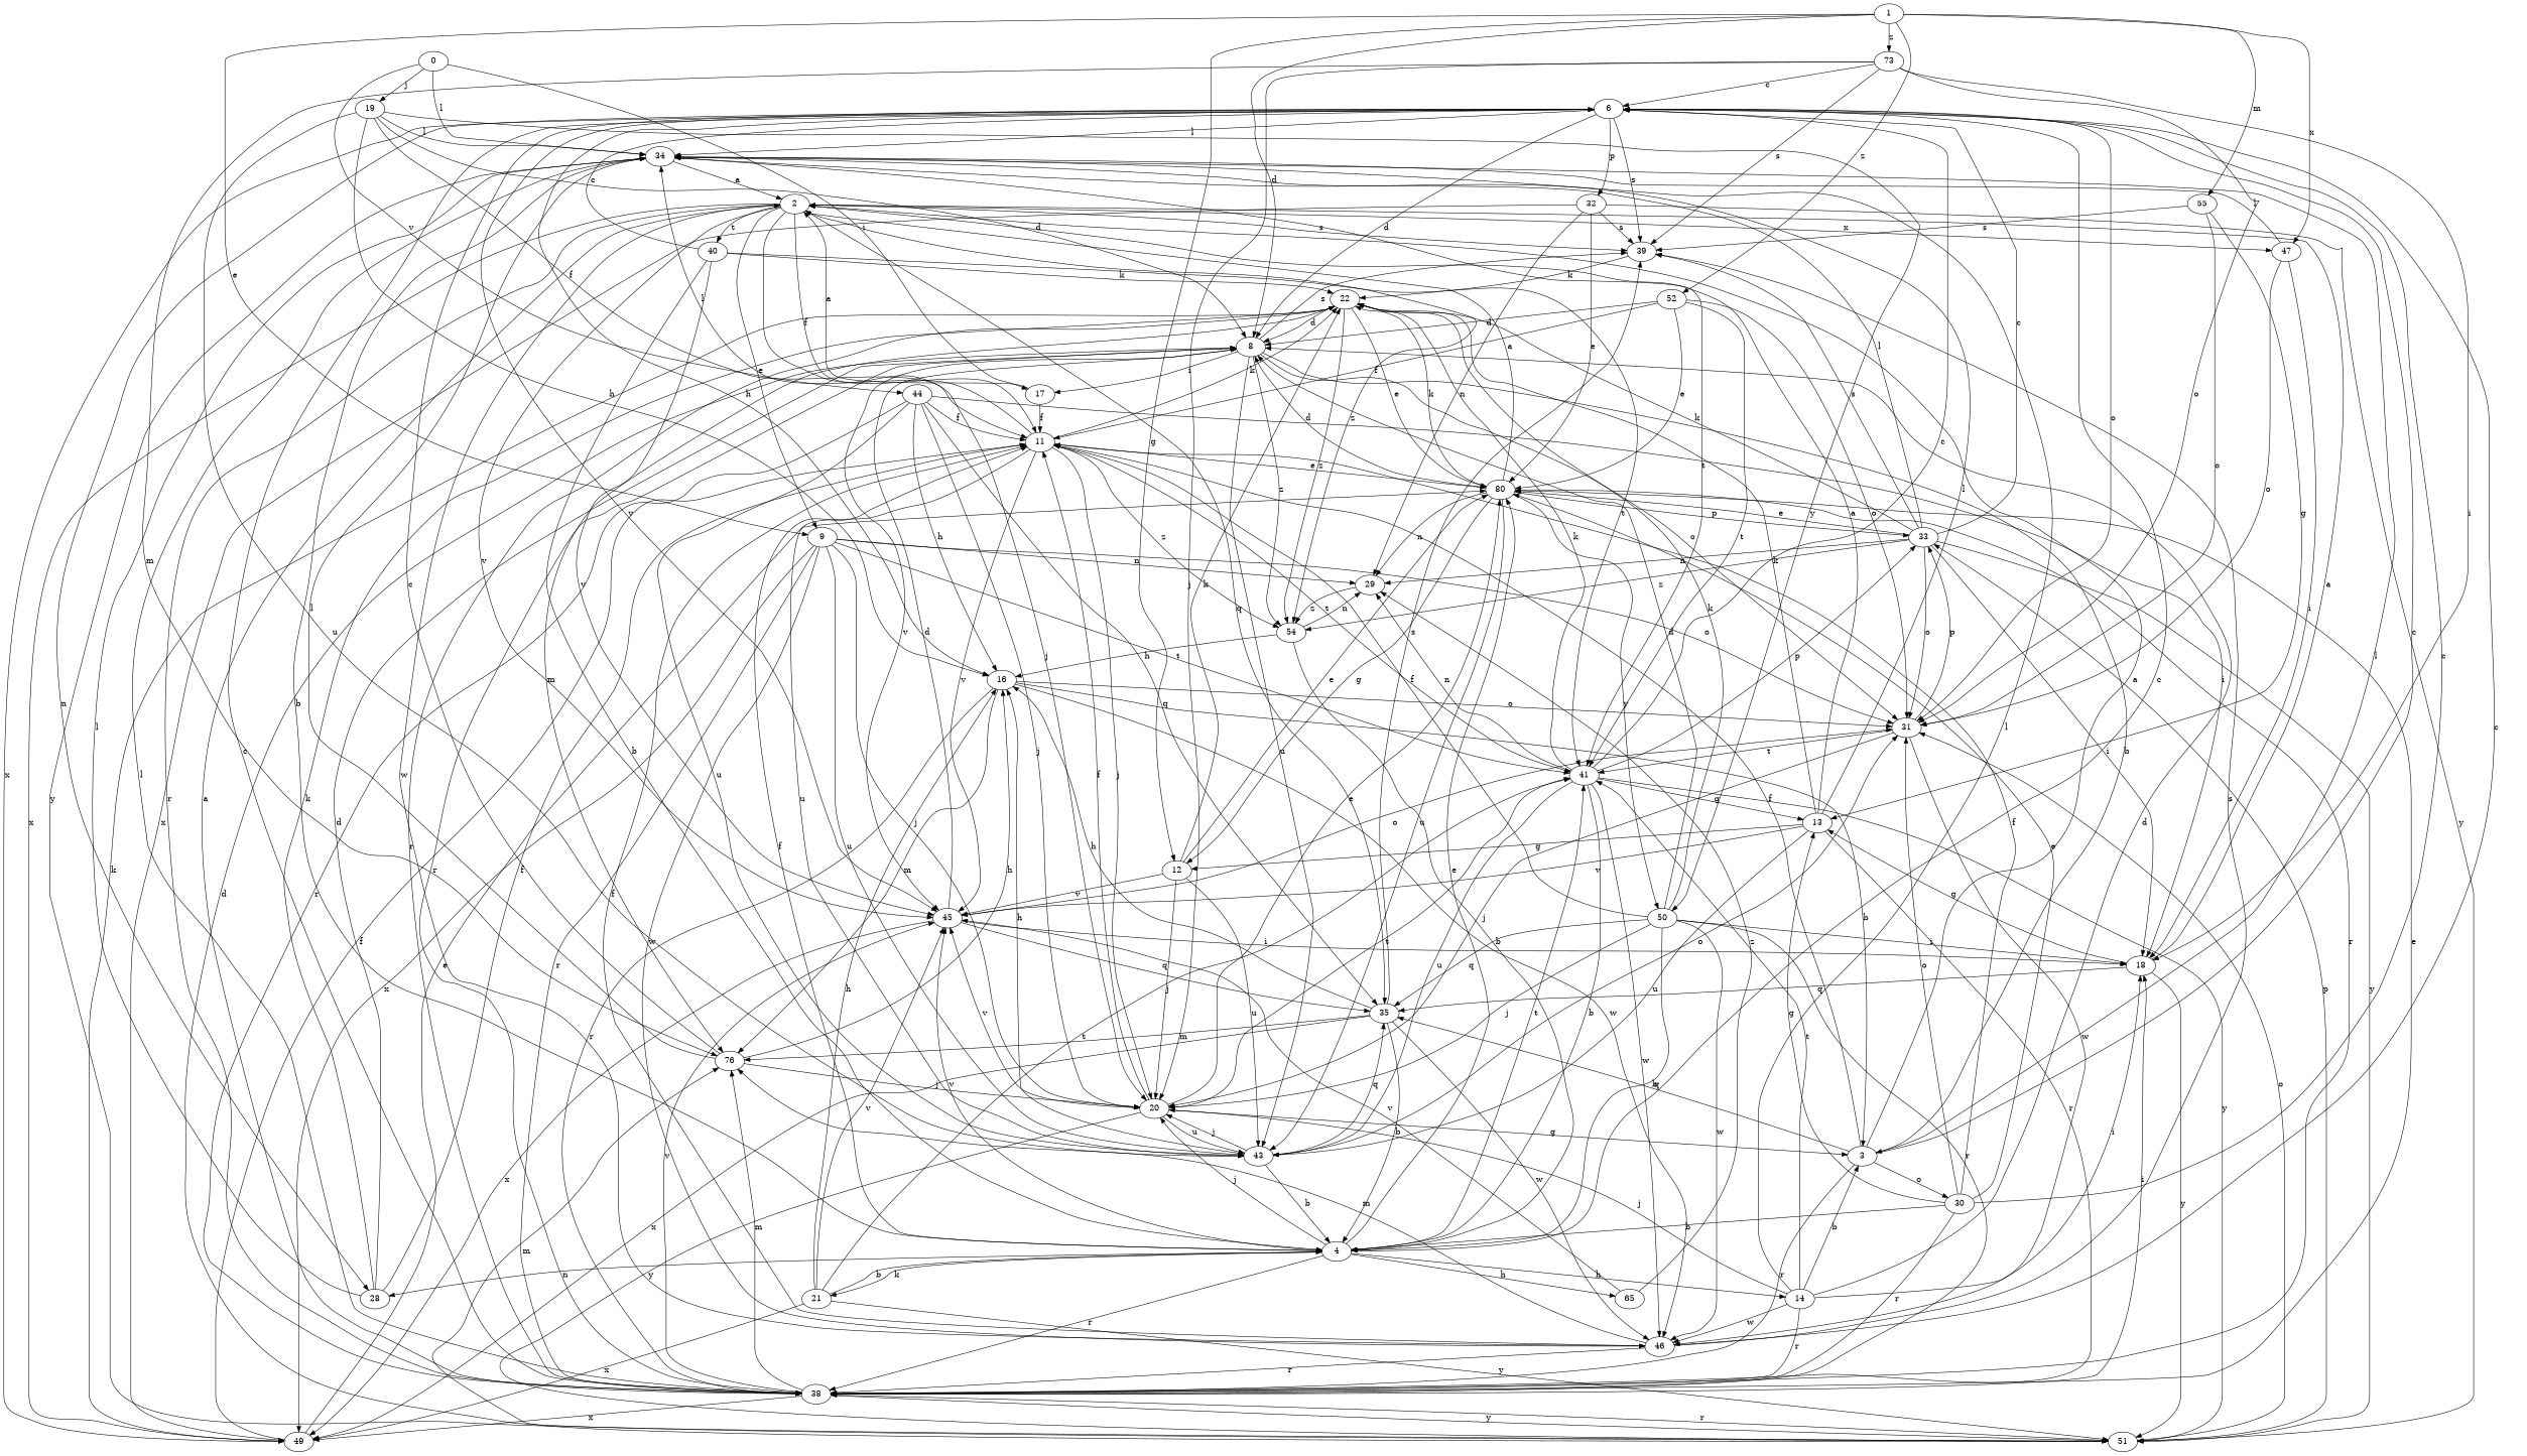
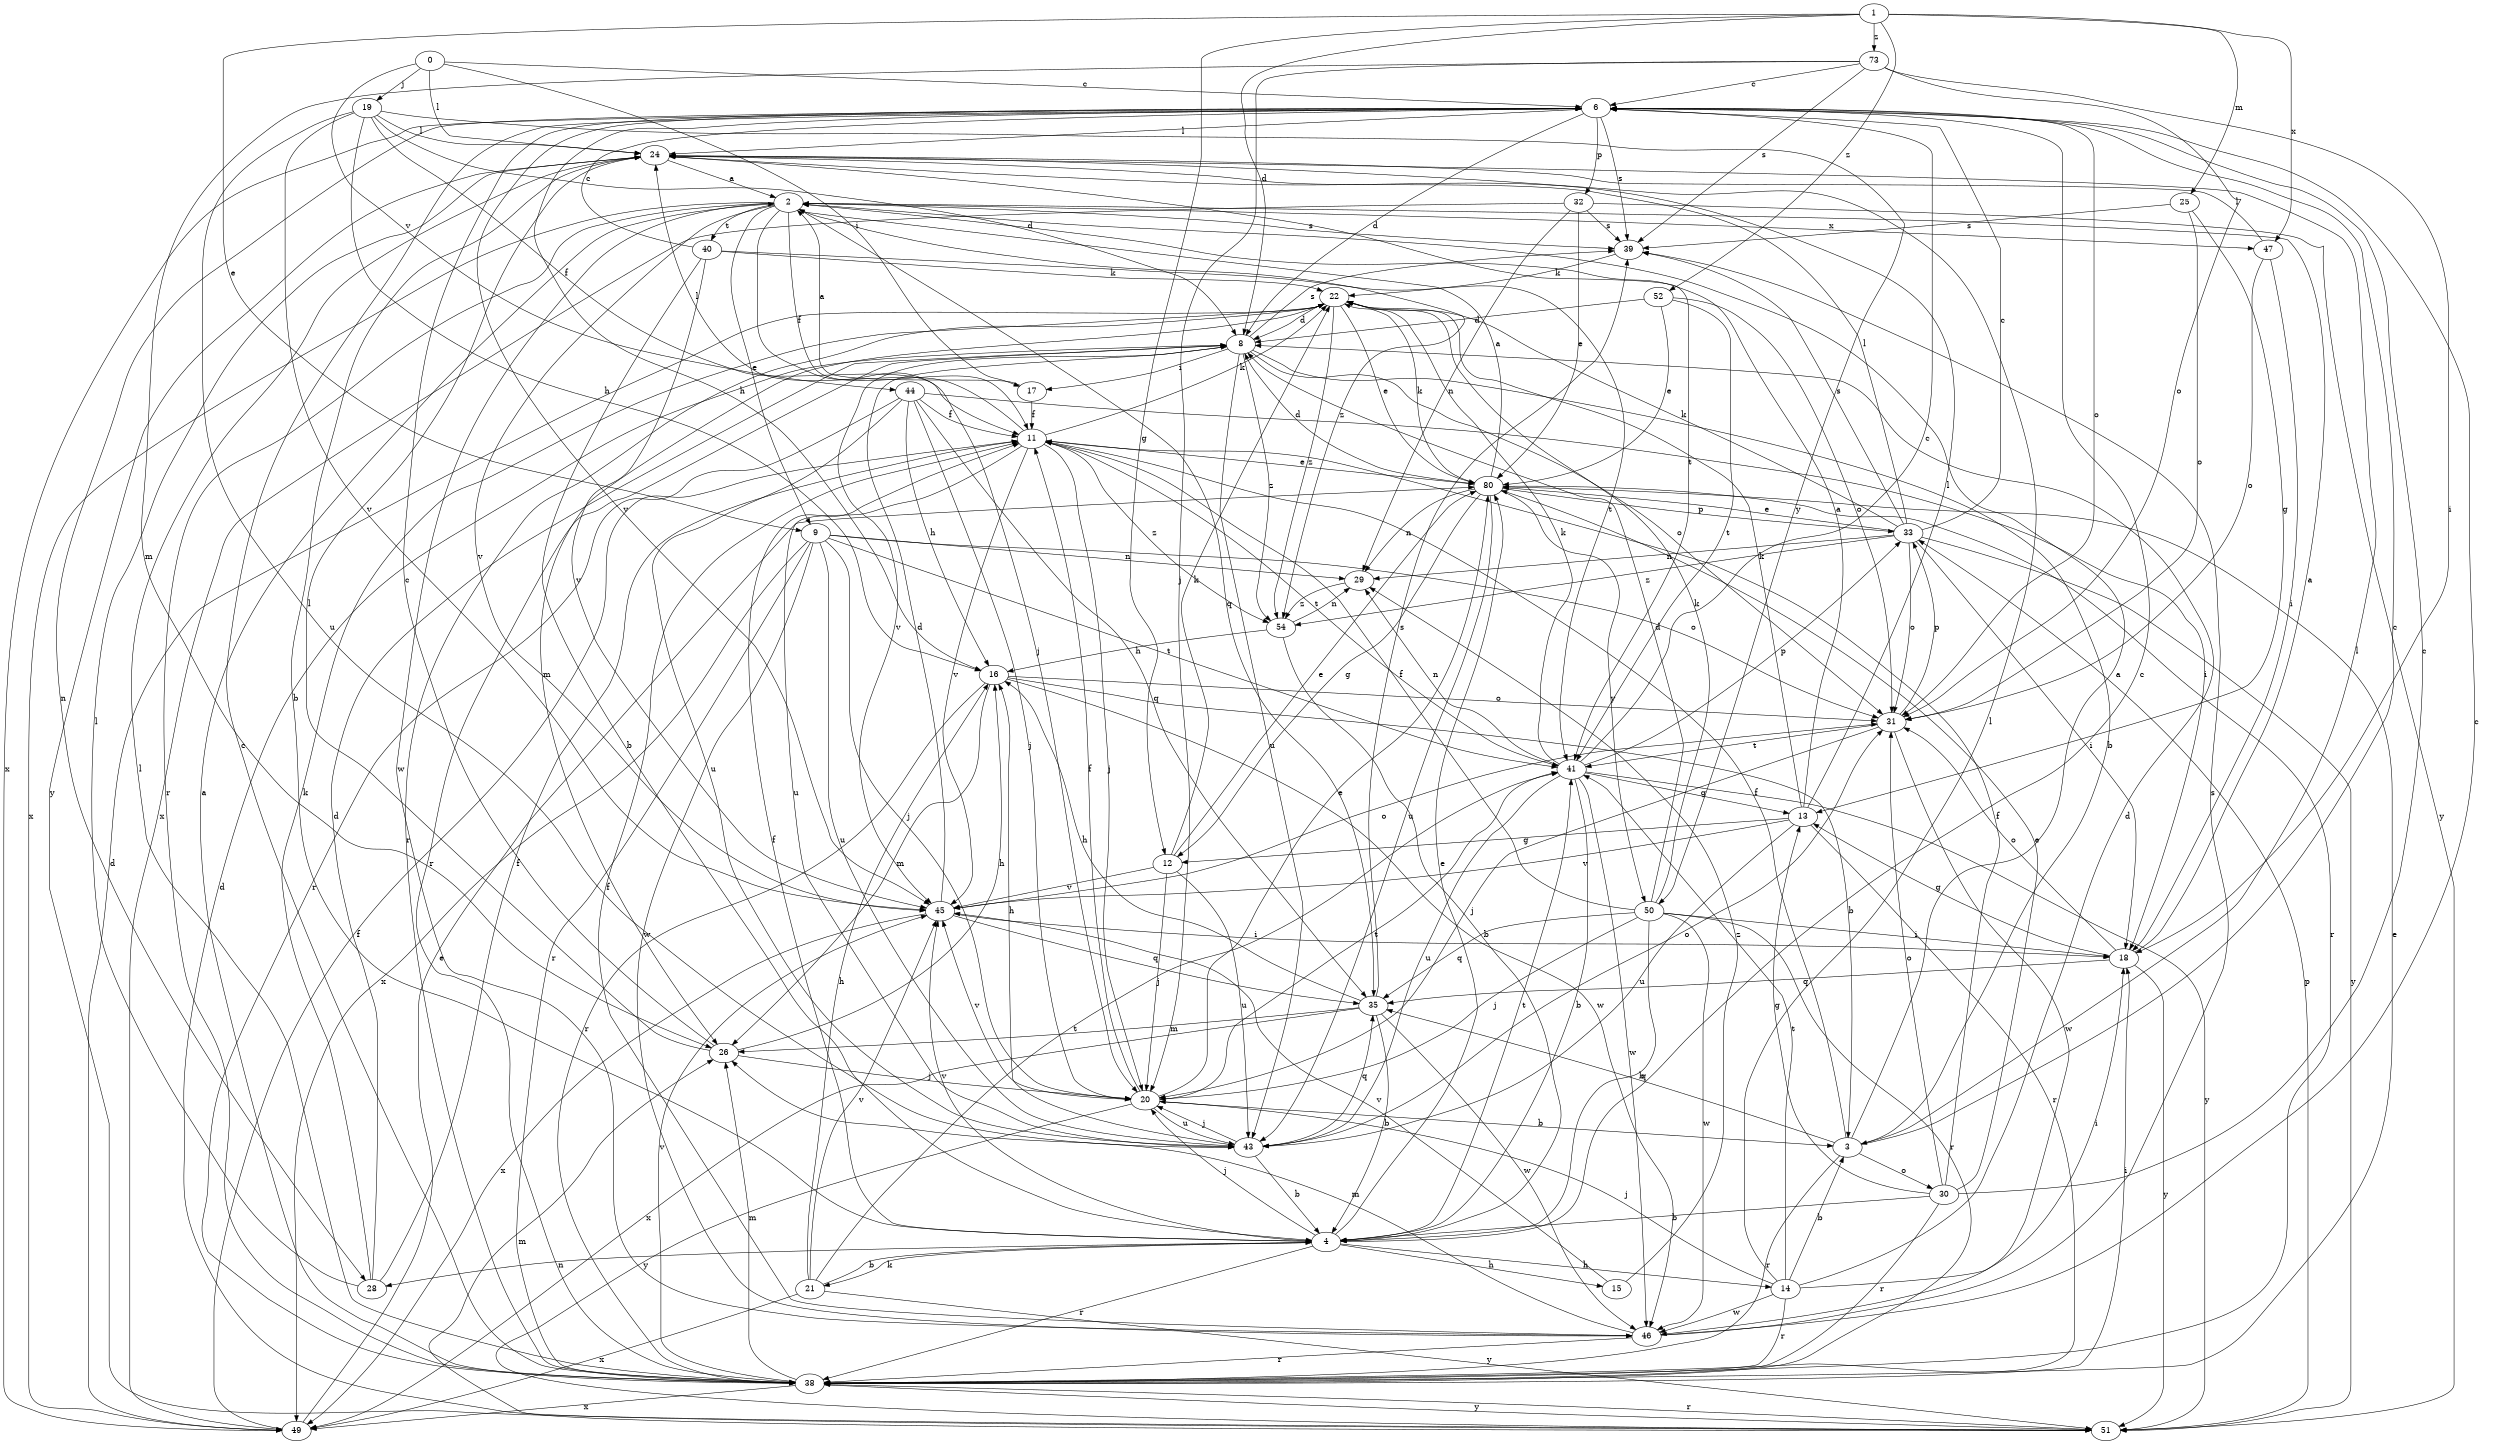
  strict digraph {
    0
    6
    17
    19
-   24 [label=34]
+   24
    44
    8
    39
    45
    49
    28
    31
    16
    32
    2
    11
    43
    50
    4
    41
    51
    20
    35
    38
    18
    1
    9
    12
-   25 [label=55]
+   25
    47
    52
    n32 [label=73]
    54
    3
    46
    29
    n37 [label=80]
    22
    13
-   26 [label=76]
+   26
    40
    30
    14
-   15 [label=65]
+   15
    21
    33
+   0 -> 6 [label=c]
    0 -> 17 [label=i]
    0 -> 19 [label=j]
    0 -> 24 [label=l]
    0 -> 44 [label=v]
    6 -> 24 [label=l]
    6 -> 8 [label=d]
    6 -> 39 [label=s]
    6 -> 45 [label=v]
    6 -> 49 [label=x]
    6 -> 28 [label=n]
    6 -> 31 [label=o]
    6 -> 16 [label=h]
    6 -> 32 [label=p]
    17 -> 2 [label=a]
    17 -> 11 [label=f]
    19 -> 24 [label=l]
    19 -> 8 [label=d]
+   19 -> 45 [label=v]
    19 -> 16 [label=h]
    19 -> 11 [label=f]
    19 -> 43 [label=u]
    19 -> 50 [label=y]
    24 -> 2 [label=a]
    24 -> 4 [label=b]
    24 -> 41 [label=t]
    24 -> 51 [label=y]
    44 -> 16 [label=h]
    44 -> 11 [label=f]
    44 -> 43 [label=u]
    44 -> 20 [label=j]
    44 -> 35 [label=q]
    44 -> 38 [label=r]
    44 -> 18 [label=i]
    8 -> 17 [label=i]
    8 -> 39 [label=s]
    8 -> 45 [label=v]
    8 -> 31 [label=o]
    8 -> 43 [label=u]
    8 -> 38 [label=r]
    8 -> 54 [label=z]
    8 -> 3 [label=b]
    39 -> 22 [label=k]
    45 -> 8 [label=d]
    45 -> 49 [label=x]
    45 -> 31 [label=o]
    45 -> 35 [label=q]
    45 -> 18 [label=i]
    49 -> 11 [label=f]
    49 -> n37 [label=e]
-   49 -> 22 [label=k]
+   49 -> 22 [label=d]
    28 -> 24 [label=l]
    28 -> 8 [label=d]
    28 -> 11 [label=f]
    28 -> 22 [label=k]
    31 -> 41 [label=t]
    31 -> 20 [label=j]
    31 -> 46 [label=w]
    31 -> 33 [label=p]
    16 -> 31 [label=o]
    16 -> 38 [label=r]
    16 -> 3 [label=b]
    16 -> 46 [label=w]
    16 -> 26 [label=m]
    32 -> 39 [label=s]
    32 -> 49 [label=x]
    32 -> 51 [label=y]
    32 -> 29 [label=n]
    32 -> n37 [label=e]
    2 -> 39 [label=s]
    2 -> 45 [label=v]
    2 -> 49 [label=x]
    2 -> 11 [label=f]
    2 -> 20 [label=j]
    2 -> 35 [label=q]
    2 -> 38 [label=r]
    2 -> 9 [label=e]
    2 -> 47 [label=x]
    2 -> 54 [label=z]
    2 -> 46 [label=w]
    2 -> 40 [label=t]
    11 -> 24 [label=l]
    11 -> 45 [label=v]
    11 -> 43 [label=u]
    11 -> 41 [label=t]
    11 -> 20 [label=j]
    11 -> 54 [label=z]
    11 -> n37 [label=e]
    11 -> 22 [label=k]
    43 -> 31 [label=o]
    43 -> 16 [label=h]
    43 -> 4 [label=b]
    43 -> 20 [label=j]
    43 -> 35 [label=q]
    50 -> 8 [label=d]
    50 -> 11 [label=f]
    50 -> 4 [label=b]
    50 -> 20 [label=j]
    50 -> 35 [label=q]
    50 -> 38 [label=r]
    50 -> 18 [label=i]
    50 -> 46 [label=w]
    50 -> 22 [label=k]
    4 -> 6 [label=c]
    4 -> 45 [label=v]
    4 -> 28 [label=n]
    4 -> 11 [label=f]
    4 -> 41 [label=t]
    4 -> 20 [label=j]
    4 -> 38 [label=r]
    4 -> n37 [label=e]
    4 -> 14 [label=h]
    4 -> 15 [label=h]
    4 -> 21 [label=k]
    41 -> 6 [label=c]
    41 -> 43 [label=u]
    41 -> 4 [label=b]
    41 -> 51 [label=y]
    41 -> 46 [label=w]
    41 -> 29 [label=n]
    41 -> 22 [label=k]
    41 -> 13 [label=g]
    41 -> 33 [label=p]
    51 -> 8 [label=d]
    51 -> 38 [label=r]
    51 -> 26 [label=m]
    51 -> 33 [label=p]
    20 -> 45 [label=v]
    20 -> 11 [label=f]
    20 -> 43 [label=u]
    20 -> 41 [label=t]
    20 -> 51 [label=y]
-   20 -> 3 [label=g]
+   20 -> 3 [label=b]
    20 -> n37 [label=e]
    35 -> 39 [label=s]
    35 -> 49 [label=x]
    35 -> 16 [label=h]
    35 -> 4 [label=b]
    35 -> 46 [label=w]
    35 -> 26 [label=m]
    38 -> 6 [label=c]
    38 -> 24 [label=l]
    38 -> 45 [label=v]
    38 -> 49 [label=x]
    38 -> 2 [label=a]
    38 -> 51 [label=y]
    38 -> 18 [label=i]
    38 -> n37 [label=e]
    38 -> 26 [label=m]
-   51 -> 31 [label=o]
+   18 -> 31 [label=o]
    18 -> 2 [label=a]
    18 -> 51 [label=y]
    18 -> 35 [label=q]
    18 -> 13 [label=g]
    1 -> 8 [label=d]
    1 -> 9 [label=e]
    1 -> 12 [label=g]
    1 -> 25 [label=m]
    1 -> 47 [label=x]
    1 -> 52 [label=z]
    1 -> n32 [label=z]
    9 -> 49 [label=x]
    9 -> 31 [label=o]
    9 -> 43 [label=u]
    9 -> 41 [label=t]
    9 -> 20 [label=j]
    9 -> 38 [label=r]
    9 -> 46 [label=w]
    9 -> 29 [label=n]
    12 -> 45 [label=v]
    12 -> 43 [label=u]
    12 -> 20 [label=j]
    12 -> n37 [label=e]
    12 -> 22 [label=k]
    25 -> 39 [label=s]
    25 -> 31 [label=o]
    25 -> 13 [label=g]
    47 -> 24 [label=l]
    47 -> 31 [label=o]
    47 -> 18 [label=i]
    52 -> 8 [label=d]
    52 -> 31 [label=o]
-   52 -> 11 [label=f]
    52 -> 41 [label=t]
    52 -> n37 [label=e]
    n32 -> 6 [label=c]
    n32 -> 39 [label=s]
    n32 -> 31 [label=o]
    n32 -> 20 [label=j]
    n32 -> 18 [label=i]
    n32 -> 26 [label=m]
    54 -> 16 [label=h]
    54 -> 4 [label=b]
    54 -> 29 [label=n]
    3 -> 6 [label=c]
    3 -> 24 [label=l]
    3 -> 2 [label=a]
    3 -> 11 [label=f]
    3 -> 35 [label=q]
    3 -> 38 [label=r]
    3 -> 30 [label=o]
    46 -> 6 [label=c]
    46 -> 39 [label=s]
    46 -> 11 [label=f]
    46 -> 38 [label=r]
    46 -> 26 [label=m]
    29 -> 54 [label=z]
    n37 -> 8 [label=d]
    n37 -> 2 [label=a]
    n37 -> 43 [label=u]
    n37 -> 50 [label=y]
    n37 -> 38 [label=r]
    n37 -> 12 [label=g]
    n37 -> 29 [label=n]
    n37 -> 22 [label=k]
    n37 -> 33 [label=p]
    22 -> 8 [label=d]
    22 -> 38 [label=r]
    22 -> 54 [label=z]
    22 -> n37 [label=e]
    22 -> 26 [label=m]
    13 -> 24 [label=l]
    13 -> 45 [label=v]
    13 -> 2 [label=a]
    13 -> 43 [label=u]
    13 -> 38 [label=r]
    13 -> 12 [label=g]
    13 -> 22 [label=k]
    26 -> 6 [label=c]
    26 -> 24 [label=l]
    26 -> 16 [label=h]
    26 -> 20 [label=j]
    40 -> 6 [label=c]
    40 -> 45 [label=v]
    40 -> 4 [label=b]
    40 -> 41 [label=t]
    40 -> 22 [label=k]
    30 -> 6 [label=c]
    30 -> 31 [label=o]
    30 -> 11 [label=f]
    30 -> 4 [label=b]
    30 -> 38 [label=r]
    30 -> n37 [label=e]
    30 -> 13 [label=g]
    14 -> 24 [label=l]
    14 -> 8 [label=d]
    14 -> 41 [label=t]
    14 -> 20 [label=j]
    14 -> 38 [label=r]
    14 -> 18 [label=i]
    14 -> 3 [label=b]
    14 -> 46 [label=w]
    15 -> 45 [label=v]
    15 -> 29 [label=z]
    21 -> 45 [label=v]
    21 -> 49 [label=x]
    21 -> 16 [label=h]
    21 -> 4 [label=b]
    21 -> 41 [label=t]
    21 -> 51 [label=y]
    33 -> 6 [label=c]
    33 -> 24 [label=l]
    33 -> 39 [label=s]
    33 -> 31 [label=o]
    33 -> 51 [label=y]
    33 -> 18 [label=i]
    33 -> 54 [label=z]
    33 -> 29 [label=n]
    33 -> n37 [label=e]
    33 -> 22 [label=k]
  }
